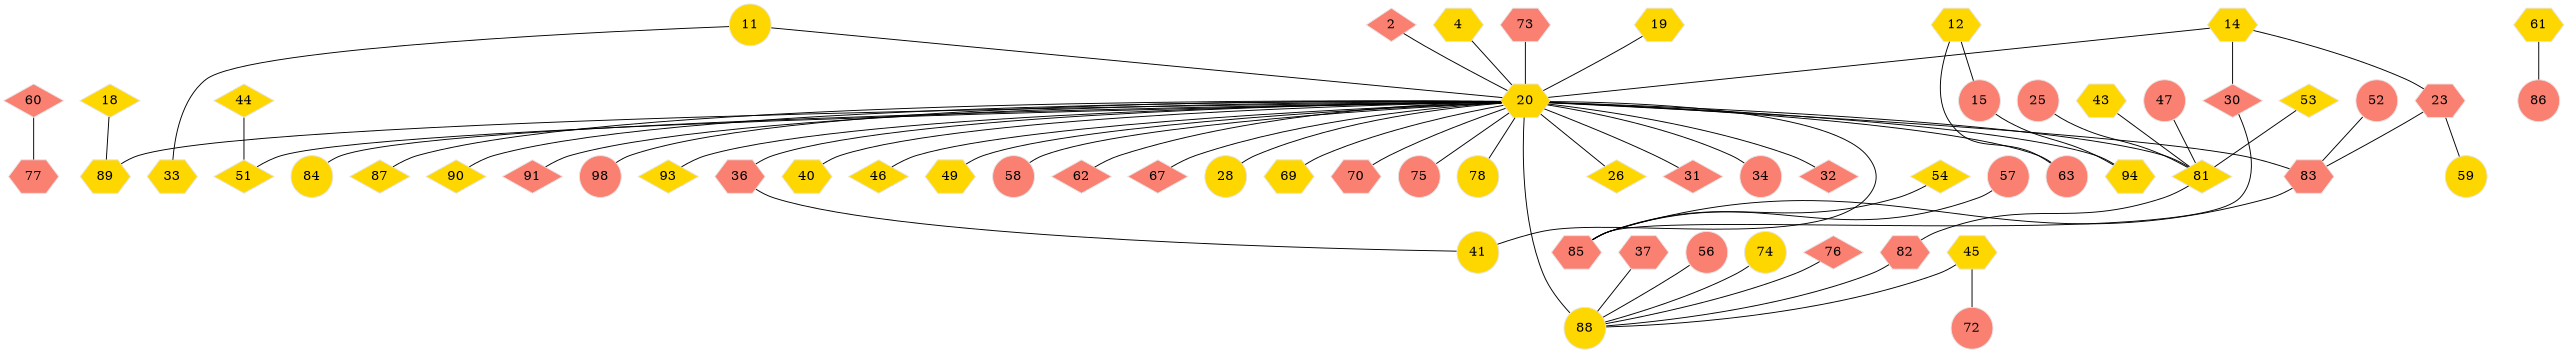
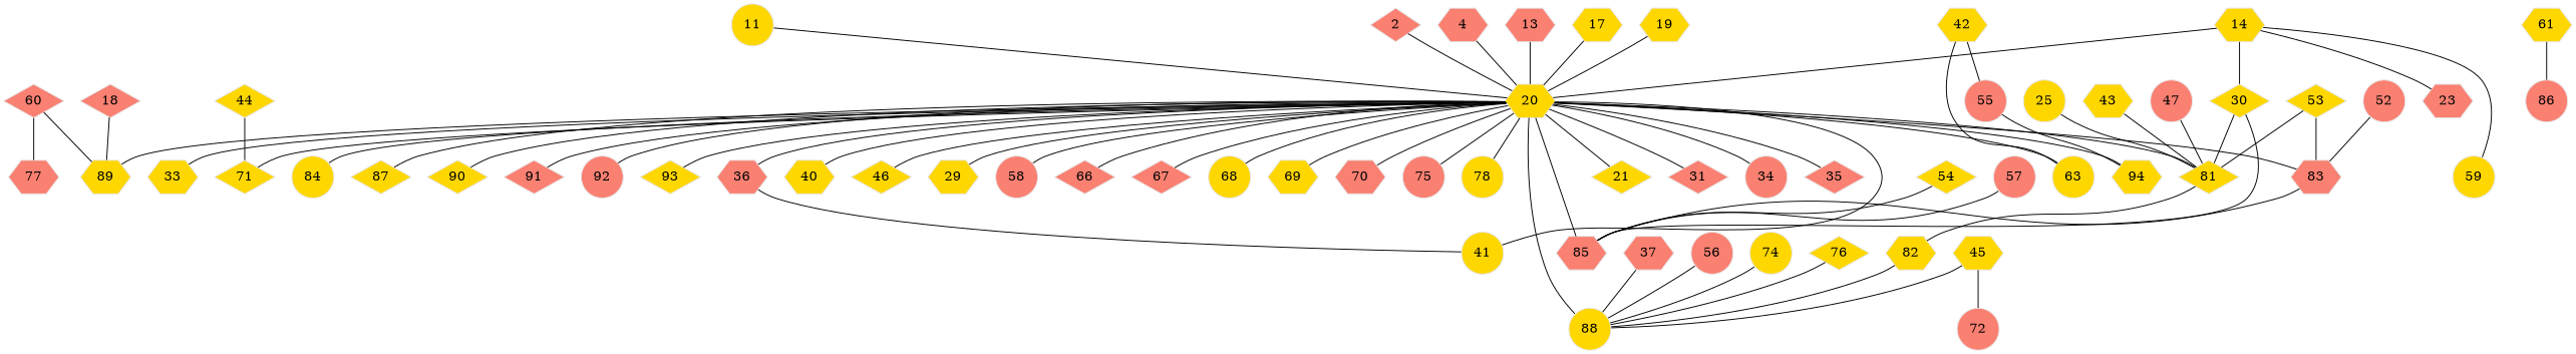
  graph {
    node [color=gray90 fillcolor=gold shape=hexagon style=filled]
    20 [super="+15+7"]
    89 [super="+5+79"]
-   26 [shape=diamond]
+   26 [shape=diamond label=21]
    31 [fillcolor=salmon shape=diamond]
    33
    34 [fillcolor=salmon shape=circle]
-   35 [fillcolor=salmon shape=diamond label=32]
+   35 [fillcolor=salmon shape=diamond]
    36 [fillcolor=salmon]
    40
    46 [shape=diamond]
-   49
-   51 [shape=diamond super="+16"]
+   49 [label=29]
+   51 [shape=diamond super="+16" label=71]
    58 [fillcolor=salmon shape=circle]
-   63 [fillcolor=salmon shape=circle]
-   66 [fillcolor=salmon shape=diamond label=62]
+   63 [shape=circle]
+   66 [fillcolor=salmon shape=diamond]
    67 [fillcolor=salmon shape=diamond]
-   68 [shape=circle label=28]
+   68 [shape=circle]
    69
    70 [fillcolor=salmon]
    75 [fillcolor=salmon shape=circle]
    78 [shape=circle super="+71"]
    81 [shape=diamond super="+22+50"]
    83 [fillcolor=salmon super="+38+62"]
    84 [shape=circle]
    85 [fillcolor=salmon super="+73+48"]
    87 [shape=diamond]
    88 [shape=circle super="+80+3+65"]
    90 [shape=diamond]
    91 [fillcolor=salmon shape=diamond]
-   92 [fillcolor=salmon shape=circle label=98]
+   92 [fillcolor=salmon shape=circle]
    93 [shape=diamond]
    94 [super="+39"]
    41 [shape=circle]
    2 [fillcolor=salmon shape=diamond]
-   4
+   4 [fillcolor=salmon]
    11 [shape=circle]
-   13 [fillcolor=salmon label=73]
+   13 [fillcolor=salmon]
    14
    23 [fillcolor=salmon]
-   30 [fillcolor=salmon shape=diamond]
+   30 [shape=diamond]
    59 [shape=circle]
-   18 [shape=diamond]
+   17
+   18 [fillcolor=salmon shape=diamond]
    19
    86 [fillcolor=salmon shape=circle]
    61
-   82 [fillcolor=salmon super="+29"]
-   25 [fillcolor=salmon shape=circle super="+24"]
+   82 [super="+29"]
+   25 [shape=circle super="+24"]
    37 [fillcolor=salmon]
-   55 [fillcolor=salmon shape=circle super="+12" label=15]
-   42 [label=12]
+   55 [fillcolor=salmon shape=circle super="+12"]
+   42
    43
    44 [shape=diamond]
    45
    72 [fillcolor=salmon shape=circle]
    47 [fillcolor=salmon shape=circle]
    52 [fillcolor=salmon shape=circle]
    53 [shape=diamond]
    54 [shape=diamond]
    56 [fillcolor=salmon shape=circle]
    57 [fillcolor=salmon shape=circle]
    60 [fillcolor=salmon shape=diamond]
    77 [fillcolor=salmon]
    74 [shape=circle]
-   76 [fillcolor=salmon shape=diamond]
+   76 [shape=diamond]
    20 -- 89 [weight=5]
    20 -- 26
    20 -- 31
-   11 -- 33
+   20 -- 33
    20 -- 34
    20 -- 35
    20 -- 36
    20 -- 40
    20 -- 46
    20 -- 49
    20 -- 51 [weight=2]
    20 -- 58
    20 -- 63 [weight=2]
    20 -- 66
    20 -- 67
    20 -- 68
    20 -- 69
    20 -- 70
    20 -- 75
    20 -- 78 [weight=2]
    20 -- 81 [weight=6]
    20 -- 83 [weight=3]
    20 -- 84
+   20 -- 85 [weight=7]
    20 -- 87
    20 -- 88 [weight=6]
    20 -- 90
    20 -- 91
    20 -- 92
    20 -- 93
    20 -- 94
    20 -- 41 [weight=2]
    36 -- 41
    81 -- 82
    83 -- 85
    2 -- 20
    4 -- 20
    11 -- 20
    13 -- 20
    14 -- 20 [weight=2]
    14 -- 23
    14 -- 30
-   23 -- 59
+   14 -- 59
+   30 -- 81
    30 -- 85
+   17 -- 20
    18 -- 89
    19 -- 20
    61 -- 86
    82 -- 88
    25 -- 81
    37 -- 88
    55 -- 94
    42 -- 63
    42 -- 55
    43 -- 81
    44 -- 51
    45 -- 88
    45 -- 72
    47 -- 81
    52 -- 83
    53 -- 81
-   23 -- 83
+   53 -- 83
    54 -- 85
    56 -- 88
    57 -- 85
+   60 -- 89
    60 -- 77
    74 -- 88
    76 -- 88
  }
